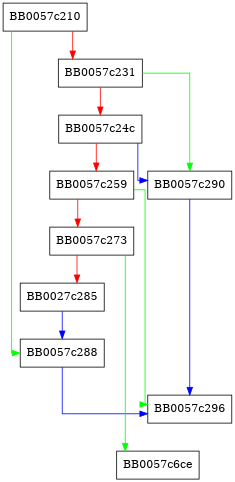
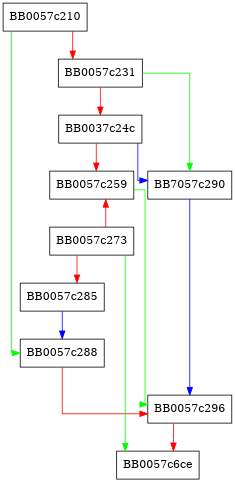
  digraph {
    splines=ortho
    node [shape=box]
    edge [color=red]
    BB0057c210
    BB0057c288
    BB0057c231
    BB0057c296
-   BB0057c290
-   BB0057c24c
+   BB0057c290 [label=BB7057c290]
+   BB0057c24c [label=BB0037c24c]
    n7 [label=BB0057c6ce]
    BB0057c259
    BB0057c273
-   BB0057c285 [label=BB0027c285]
+   BB0057c285
    BB0057c210 -> BB0057c288 [color=green]
    BB0057c210 -> BB0057c231
-   BB0057c288 -> BB0057c296 [color=blue]
+   BB0057c288 -> BB0057c296
    BB0057c231 -> BB0057c290 [color=green]
    BB0057c231 -> BB0057c24c
+   BB0057c296 -> n7
    BB0057c290 -> BB0057c296 [color=blue]
    BB0057c24c -> BB0057c290 [color=blue]
    BB0057c24c -> BB0057c259
    BB0057c259 -> BB0057c296 [color=green]
-   BB0057c259 -> BB0057c273
+   BB0057c273 -> BB0057c259
    BB0057c273 -> n7 [color=green]
    BB0057c273 -> BB0057c285
    BB0057c285 -> BB0057c288 [color=blue]
  }
